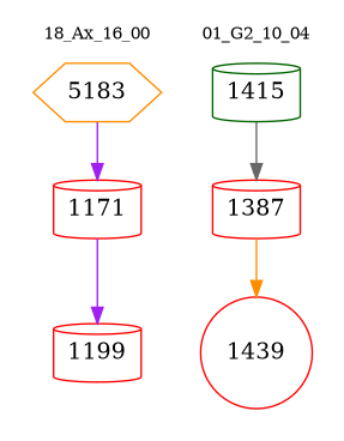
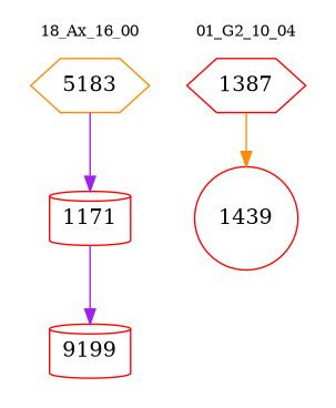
  digraph {
    node [color=red shape=cylinder]
    edge [color=purple]
    n1 [color=darkorange label=5183 shape=hexagon]
    n2 [label=1171]
-   n3 [label=1199]
-   n4 [color=darkgreen label=1415]
-   n5 [label=1387]
+   n3 [label=9199]
+   n5 [label=1387 shape=hexagon]
    n6 [label=1439 shape=circle]
    subgraph cluster_1 {
      color=white
      fontsize=10
      label="18_Ax_16_00"
      n1
      n2
      n3
    }
    subgraph cluster_2 {
      color=white
      fontsize=10
      label="01_G2_10_04"
-     n4
      n5
      n6
    }
    n1 -> n2
    n2 -> n3
-   n4 -> n5 [color=gray40]
    n5 -> n6 [color=darkorange]
  }
